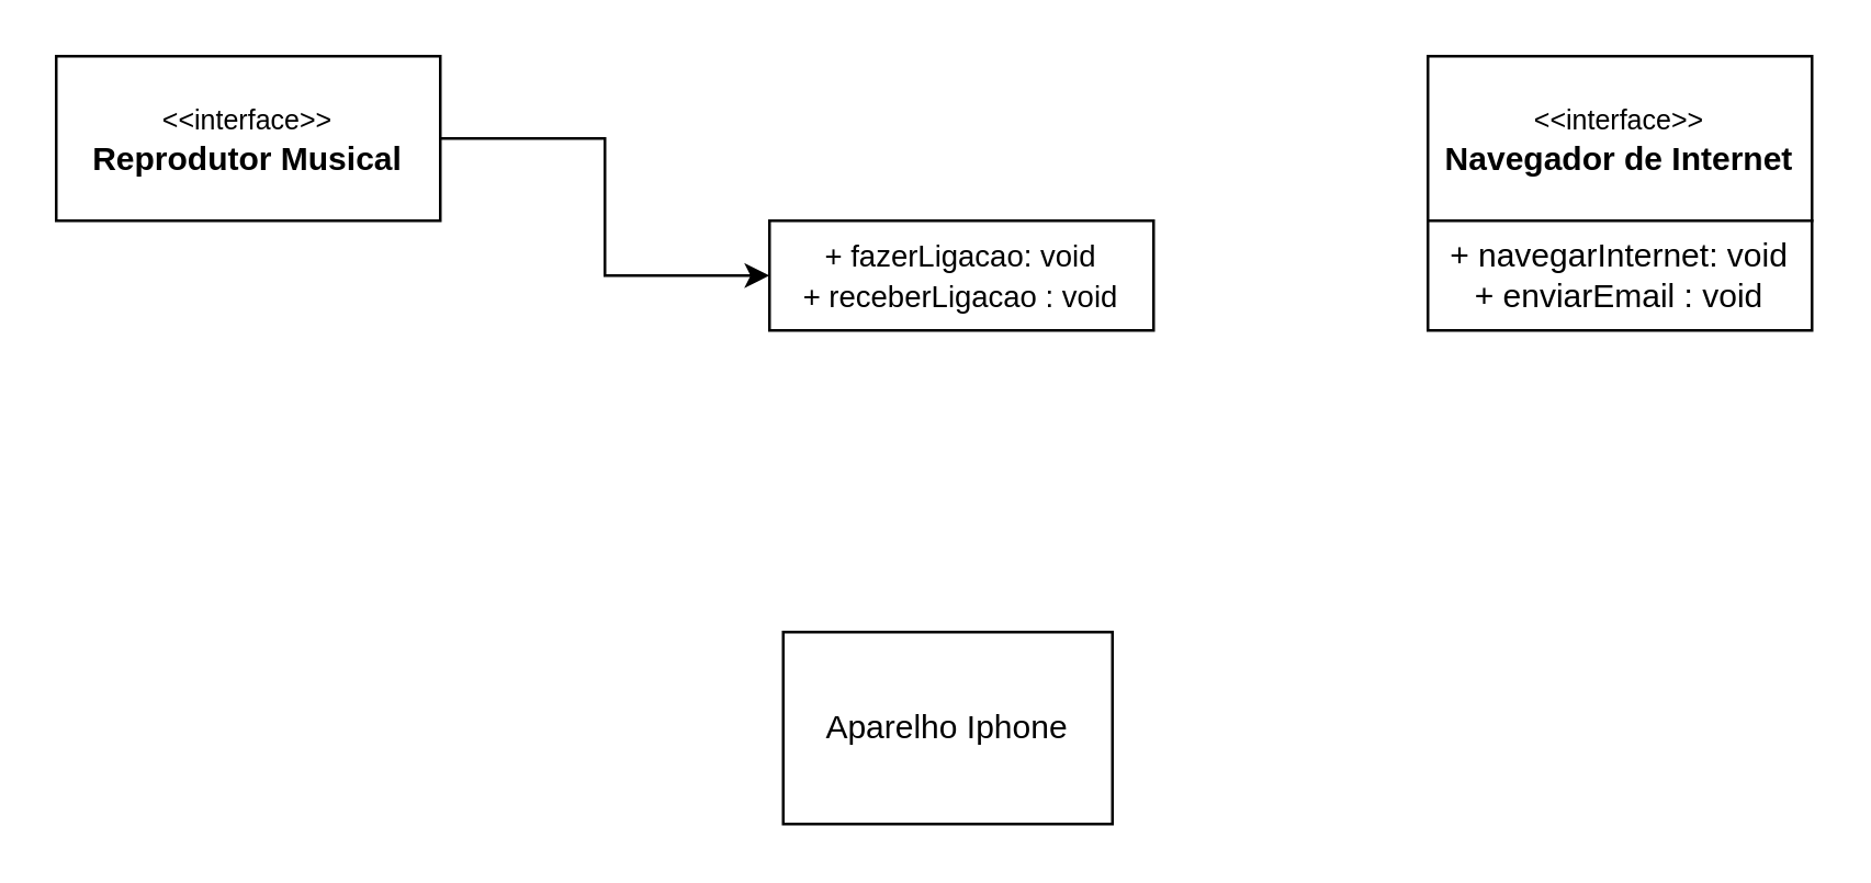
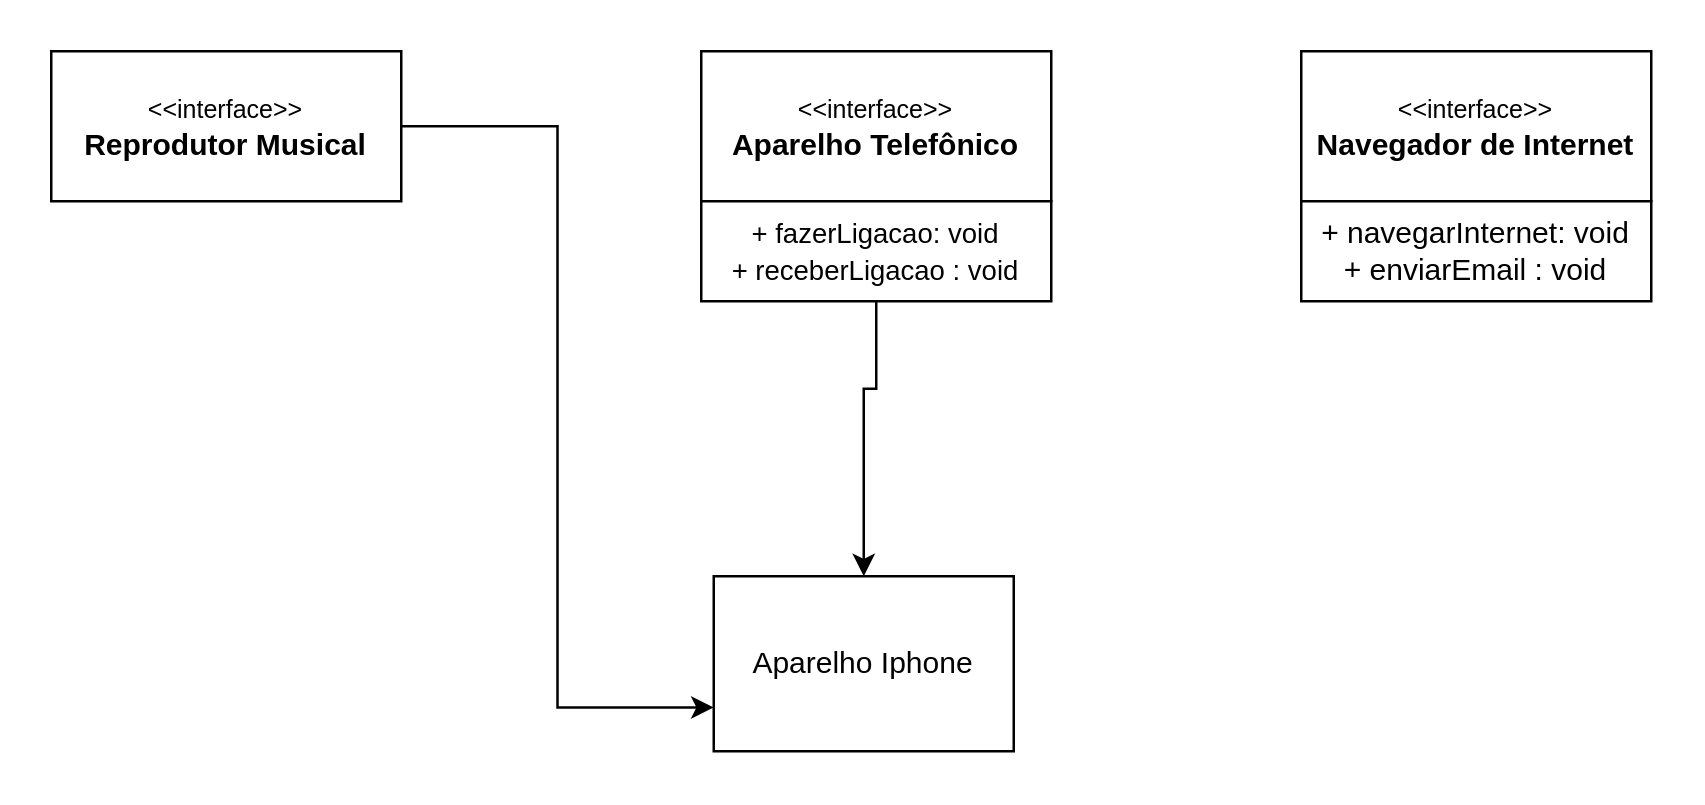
  <mxCell id="0" />
  <mxCell id="1" parent="0" />
- <mxCell id="2" value="" style="edgeStyle=orthogonalEdgeStyle;rounded=0;orthogonalLoop=1;jettySize=auto;html=1;" edge="1" parent="1" source="3" target="8"><mxGeometry relative="1" as="geometry"><mxPoint x="180" y="160" as="targetPoint" /></mxGeometry></mxCell>
+ <mxCell id="2" value="" style="edgeStyle=orthogonalEdgeStyle;rounded=0;orthogonalLoop=1;jettySize=auto;html=1;entryX=0;entryY=0.75;entryDx=0;entryDy=0;" edge="1" parent="1" source="3" target="7"><mxGeometry relative="1" as="geometry"><mxPoint x="180" y="160" as="targetPoint" /></mxGeometry></mxCell>
  <mxCell id="3" value="&lt;font style=&quot;font-size: 10px;&quot;&gt;&amp;lt;&amp;lt;interface&amp;gt;&amp;gt;&lt;/font&gt;&lt;br&gt;&lt;b&gt;Reprodutor Musical&lt;/b&gt;" style="rounded=0;whiteSpace=wrap;html=1;" vertex="1" parent="1"><mxGeometry x="20" y="20" width="140" height="60" as="geometry" /></mxCell>
+ <mxCell id="4" value="" style="edgeStyle=orthogonalEdgeStyle;rounded=0;orthogonalLoop=1;jettySize=auto;html=1;" edge="1" parent="1" source="5" target="7"><mxGeometry relative="1" as="geometry" /></mxCell>
+ <mxCell id="5" value="&lt;font style=&quot;font-size: 10px;&quot;&gt;&amp;lt;&amp;lt;interface&amp;gt;&amp;gt;&lt;/font&gt;&lt;b&gt;&lt;br&gt;Aparelho Telefônico&lt;/b&gt;" style="rounded=0;whiteSpace=wrap;html=1;" vertex="1" parent="1"><mxGeometry x="280" y="20" width="140" height="60" as="geometry" /></mxCell>
  <mxCell id="6" value="&lt;font style=&quot;font-size: 10px;&quot;&gt;&amp;lt;&amp;lt;interface&amp;gt;&amp;gt;&lt;/font&gt;&lt;b&gt;&lt;br&gt;Navegador de Internet&lt;/b&gt;" style="rounded=0;whiteSpace=wrap;html=1;" vertex="1" parent="1"><mxGeometry x="520" y="20" width="140" height="60" as="geometry" /></mxCell>
  <mxCell id="7" value="Aparelho Iphone" style="rounded=0;whiteSpace=wrap;html=1;" vertex="1" parent="1"><mxGeometry x="285" y="230" width="120" height="70" as="geometry" /></mxCell>
  <mxCell id="8" value="&lt;font style=&quot;font-size: 11px;&quot;&gt;+ fazerLigacao: void&lt;br&gt;+ receberLigacao : void&lt;/font&gt;" style="rounded=0;whiteSpace=wrap;html=1;" vertex="1" parent="1"><mxGeometry x="280" y="80" width="140" height="40" as="geometry" /></mxCell>
  <mxCell id="9" value="+ navegarInternet: void&lt;br&gt;+ enviarEmail : void" style="rounded=0;whiteSpace=wrap;html=1;" vertex="1" parent="1"><mxGeometry x="520" y="80" width="140" height="40" as="geometry" /></mxCell>
